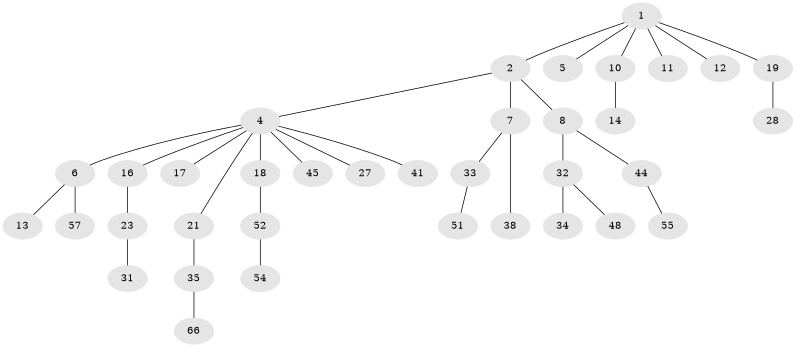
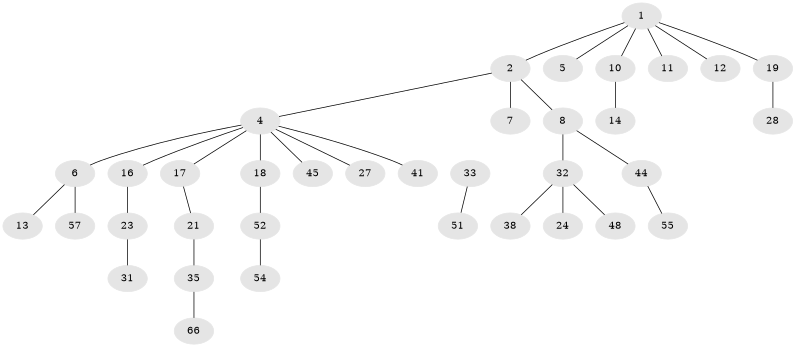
  graph {
    node [color=gray90 style=filled]
    1 [super="+3"]
    2 [super="+20"]
    5
    10
    11 [super="+40"]
    12
    19 [super="+24"]
    4 [super="+15"]
    7 [super="+47"]
    8 [super="+9"]
    14 [super="+30"]
    28
    6 [super="+29"]
    16
    17
    18 [super="+22"]
    21
    n18 [label=45 super="+39"]
    27
    41
    33 [super="+37"]
    32 [super="+45"]
    44 [super="+46"]
    13 [super="+53"]
    57
    23 [super="+26"]
    52 [super="+56"]
    35 [super="+49"]
    51
-   34
+   34 [label=24]
    38 [super="+43"]
    48
    55
    31
    54
    n36 [label=66 super="+50"]
    1 -- 2
    1 -- 5
    1 -- 10
    1 -- 11
    1 -- 12
    1 -- 19
    2 -- 4
    2 -- 7
    2 -- 8
    10 -- 14
    19 -- 28
    4 -- 6
    4 -- 16
    4 -- 17
    4 -- 18
-   4 -- 21
+   17 -- 21
    4 -- n18
    4 -- 27
    4 -- 41
-   7 -- 33
    8 -- 32
    8 -- 44
    6 -- 13
    6 -- 57
    16 -- 23
    18 -- 52
    21 -- 35
    33 -- 51
    32 -- 34
-   7 -- 38
+   32 -- 38
    32 -- 48
    44 -- 55
    23 -- 31
    52 -- 54
    35 -- n36
  }
